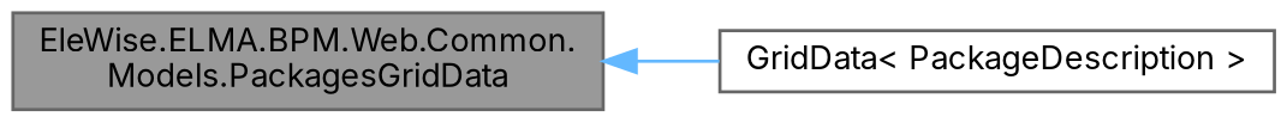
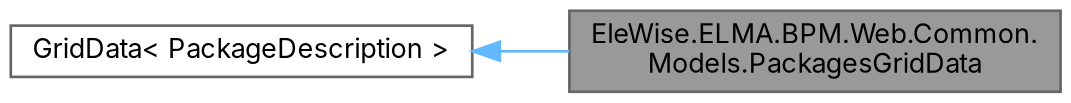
  digraph {
    rankdir=LR
    fontname=Inter
    node [color=gray40 fontname=Inter fontsize=10 shape=box style=filled]
    n1 [fillcolor=grey60 fontcolor=black height=0.2 label="EleWise.ELMA.BPM.Web.Common.\lModels.PackagesGridData" width=0.4]
    n2 [fillcolor=white height=0.2 label="GridData\< PackageDescription \>" width=0.4]
-   n1 -> n2 [color=steelblue1 dir=back fontname=Inter fontsize=10 labelfontname=Helvetica labelfontsize=10 style=solid]
+   n2 -> n1 [color=steelblue1 dir=back fontname=Inter fontsize=10 labelfontname=Helvetica labelfontsize=10 style=solid]
  }
